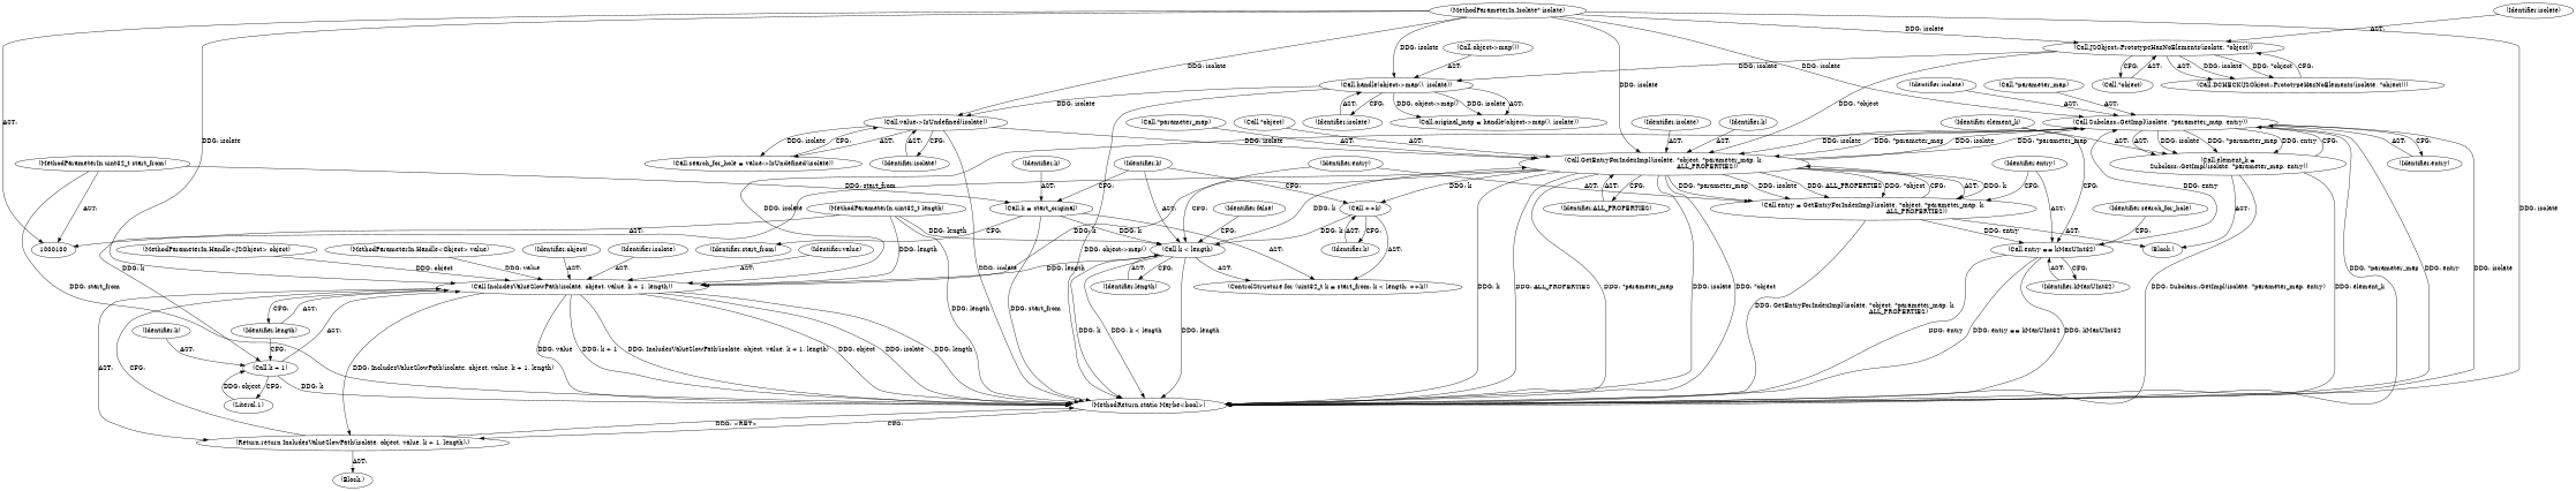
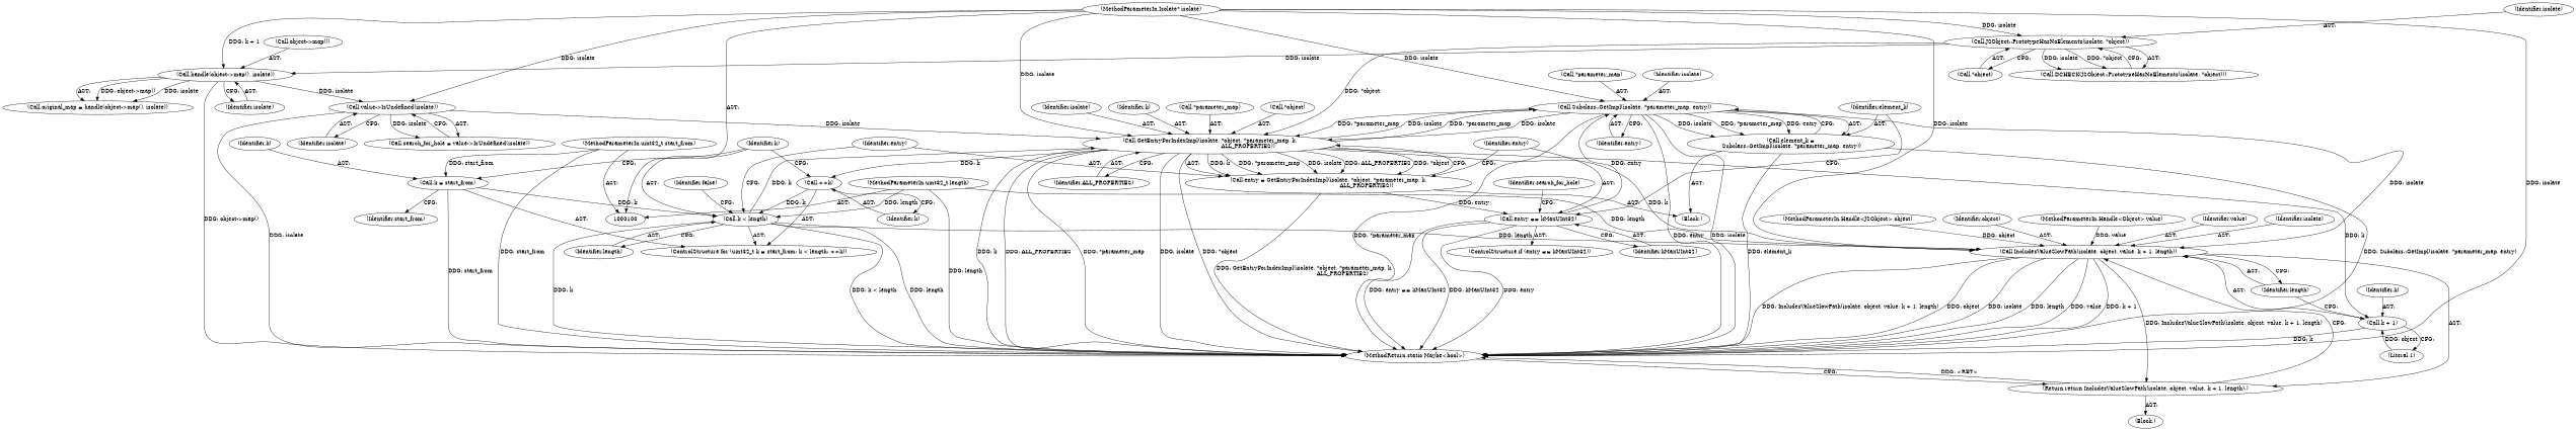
  digraph {
    n1 [label="(Call,Subclass::GetImpl(isolate, *parameter_map, entry))"]
    n2 [label="(Call,GetEntryForIndexImpl(isolate, *object, *parameter_map, k,\n                                             ALL_PROPERTIES))"]
    n3 [label="(Call,IncludesValueSlowPath(isolate, object, value, k + 1, length))"]
    n4 [label="(Call,element_k =\n Subclass::GetImpl(isolate, *parameter_map, entry))"]
    n5 [label="(Identifier,entry)"]
    n6 [label="(MethodReturn,static Maybe<bool>)"]
    n7 [label="(Call,entry = GetEntryForIndexImpl(isolate, *object, *parameter_map, k,\n                                             ALL_PROPERTIES))"]
    n8 [label="(Call,++k)"]
    n9 [label="(Call,k + 1)"]
    n10 [label="(Identifier,ALL_PROPERTIES)"]
    n11 [label="(Return,return IncludesValueSlowPath(isolate, object, value, k + 1, length);)"]
    n12 [label="(Identifier,length)"]
    n13 [label="(Block,)"]
    n14 [label="(Call,entry == kMaxUInt32)"]
    n15 [label="(Call,k < length)"]
    n16 [label="(ControlStructure,for (uint32_t k = start_from; k < length; ++k))"]
    n17 [label="(Identifier,k)"]
    n18 [label="(Literal,1)"]
    n19 [label="(MethodParameterIn,Isolate* isolate)"]
    n20 [label="(Call,value->IsUndefined(isolate))"]
    n21 [label="(Call,handle(object->map(), isolate))"]
    n22 [label="(Call,JSObject::PrototypeHasNoElements(isolate, *object))"]
    1000100
    n24 [label="(Call,search_for_hole = value->IsUndefined(isolate))"]
    n25 [label="(Identifier,isolate)"]
    n26 [label="(Call,original_map = handle(object->map(), isolate))"]
    n27 [label="(Identifier,isolate)"]
    n28 [label="(Call,DCHECK(JSObject::PrototypeHasNoElements(isolate, *object)))"]
    n29 [label="(Call,*object)"]
+   n30 [label="(ControlStructure,if (entry == kMaxUInt32))"]
    n31 [label="(Identifier,kMaxUInt32)"]
    n32 [label="(Identifier,length)"]
-   n33 [label="(Call,k = start_original)"]
+   n33 [label="(Call,k = start_from)"]
    n34 [label="(Identifier,start_from)"]
    n35 [label="(MethodParameterIn,uint32_t start_from)"]
    n36 [label="(MethodParameterIn,uint32_t length)"]
    n37 [label="(Block,)"]
    n38 [label="(MethodParameterIn,Handle<Object> value)"]
    n39 [label="(Call,object->map())"]
    n40 [label="(Identifier,value)"]
    n41 [label="(Identifier,isolate)"]
    n42 [label="(Call,*parameter_map)"]
    n43 [label="(Identifier,k)"]
    n44 [label="(Call,*parameter_map)"]
    n45 [label="(Identifier,k)"]
    n46 [label="(Identifier,isolate)"]
    n47 [label="(Identifier,entry)"]
    n48 [label="(Identifier,isolate)"]
    n49 [label="(Call,*object)"]
    n50 [label="(Identifier,element_k)"]
    n51 [label="(MethodParameterIn,Handle<JSObject> object)"]
    n52 [label="(Identifier,object)"]
    n53 [label="(Identifier,k)"]
    n54 [label="(Identifier,search_for_hole)"]
    n55 [label="(Identifier,isolate)"]
    n56 [label="(Identifier,false)"]
    n57 [label="(Identifier,k)"]
    n58 [label="(Identifier,entry)"]
    n1 -> n2 [label="DDG: isolate"]
    n1 -> n2 [label="DDG: *parameter_map"]
    n1 -> n3 [label="DDG: isolate"]
    n1 -> n4 [label="AST: "]
    n1 -> n4 [label="DDG: isolate"]
    n1 -> n4 [label="DDG: *parameter_map"]
    n1 -> n4 [label="DDG: entry"]
    n1 -> n5 [label="CFG: "]
    n1 -> n6 [label="DDG: *parameter_map"]
    n1 -> n6 [label="DDG: entry"]
    n1 -> n6 [label="DDG: isolate"]
    n2 -> n1 [label="DDG: isolate"]
    n2 -> n1 [label="DDG: *parameter_map"]
    n2 -> n3 [label="DDG: k"]
    n2 -> n6 [label="DDG: *parameter_map"]
    n2 -> n6 [label="DDG: isolate"]
    n2 -> n6 [label="DDG: *object"]
    n2 -> n6 [label="DDG: k"]
    n2 -> n6 [label="DDG: ALL_PROPERTIES"]
    n2 -> n7 [label="AST: "]
    n2 -> n7 [label="DDG: k"]
    n2 -> n7 [label="DDG: *parameter_map"]
    n2 -> n7 [label="DDG: isolate"]
    n2 -> n7 [label="DDG: ALL_PROPERTIES"]
    n2 -> n7 [label="DDG: *object"]
    n2 -> n8 [label="DDG: k"]
    n2 -> n9 [label="DDG: k"]
    n2 -> n10 [label="CFG: "]
    n3 -> n6 [label="DDG: IncludesValueSlowPath(isolate, object, value, k + 1, length)"]
    n3 -> n6 [label="DDG: object"]
    n3 -> n6 [label="DDG: isolate"]
    n3 -> n6 [label="DDG: length"]
    n3 -> n6 [label="DDG: value"]
    n3 -> n6 [label="DDG: k + 1"]
    n3 -> n11 [label="AST: "]
    n3 -> n11 [label="DDG: IncludesValueSlowPath(isolate, object, value, k + 1, length)"]
    n3 -> n12 [label="CFG: "]
    n4 -> n1 [label="CFG: "]
    n4 -> n6 [label="DDG: element_k"]
    n4 -> n6 [label="DDG: Subclass::GetImpl(isolate, *parameter_map, entry)"]
    n4 -> n13 [label="AST: "]
    n5 -> n1 [label="AST: "]
    n6 -> n11 [label="CFG: "]
    n7 -> n2 [label="CFG: "]
    n7 -> n6 [label="DDG: GetEntryForIndexImpl(isolate, *object, *parameter_map, k,\n                                             ALL_PROPERTIES)"]
    n7 -> n13 [label="AST: "]
    n7 -> n14 [label="DDG: entry"]
    n8 -> n15 [label="DDG: k"]
    n8 -> n16 [label="AST: "]
    n8 -> n17 [label="CFG: "]
    n9 -> n3 [label="AST: "]
    n9 -> n6 [label="DDG: k"]
    n9 -> n18 [label="CFG: "]
    n10 -> n2 [label="AST: "]
    n11 -> n3 [label="CFG: "]
    n11 -> n6 [label="DDG: <RET>"]
    n11 -> n37 [label="AST: "]
    n12 -> n3 [label="AST: "]
    n12 -> n9 [label="CFG: "]
    n14 -> n1 [label="DDG: entry"]
    n14 -> n6 [label="DDG: kMaxUInt32"]
    n14 -> n6 [label="DDG: entry"]
    n14 -> n6 [label="DDG: entry == kMaxUInt32"]
+   n14 -> n30 [label="AST: "]
    n14 -> n31 [label="CFG: "]
    n15 -> n2 [label="DDG: k"]
    n15 -> n3 [label="DDG: length"]
    n15 -> n6 [label="DDG: k"]
    n15 -> n6 [label="DDG: k < length"]
    n15 -> n6 [label="DDG: length"]
    n15 -> n16 [label="AST: "]
    n15 -> n32 [label="CFG: "]
    n17 -> n8 [label="AST: "]
    n18 -> n9 [label="DDG: object"]
    n19 -> n1 [label="DDG: isolate"]
    n19 -> n2 [label="DDG: isolate"]
    n19 -> n3 [label="DDG: isolate"]
    n19 -> n6 [label="DDG: isolate"]
    n19 -> n20 [label="DDG: isolate"]
-   n19 -> n21 [label="DDG: isolate"]
+   n19 -> n21 [label="DDG: k + 1"]
    n19 -> n22 [label="DDG: isolate"]
    n19 -> 1000100 [label="AST: "]
    n20 -> n2 [label="DDG: isolate"]
    n20 -> n6 [label="DDG: isolate"]
    n20 -> n24 [label="AST: "]
    n20 -> n24 [label="DDG: isolate"]
    n20 -> n25 [label="CFG: "]
    n21 -> n6 [label="DDG: object->map()"]
    n21 -> n20 [label="DDG: isolate"]
    n21 -> n26 [label="AST: "]
    n21 -> n26 [label="DDG: object->map()"]
    n21 -> n26 [label="DDG: isolate"]
    n21 -> n27 [label="CFG: "]
    n22 -> n2 [label="DDG: *object"]
    n22 -> n21 [label="DDG: isolate"]
    n22 -> n28 [label="AST: "]
    n22 -> n28 [label="DDG: isolate"]
    n22 -> n28 [label="DDG: *object"]
    n22 -> n29 [label="CFG: "]
    n24 -> n20 [label="CFG: "]
    n25 -> n20 [label="AST: "]
    n27 -> n21 [label="AST: "]
    n28 -> n22 [label="CFG: "]
    n29 -> n22 [label="AST: "]
    n31 -> n14 [label="AST: "]
    n32 -> n15 [label="AST: "]
    n33 -> n6 [label="DDG: start_from"]
    n33 -> n15 [label="DDG: k"]
    n33 -> n16 [label="AST: "]
    n33 -> n34 [label="CFG: "]
    n35 -> n6 [label="DDG: start_from"]
    n35 -> 1000100 [label="AST: "]
    n35 -> n33 [label="DDG: start_from"]
    n36 -> n3 [label="DDG: length"]
    n36 -> n6 [label="DDG: length"]
    n36 -> n15 [label="DDG: length"]
    n36 -> 1000100 [label="AST: "]
    n38 -> n3 [label="DDG: value"]
    n39 -> n21 [label="AST: "]
    n40 -> n3 [label="AST: "]
    n41 -> n1 [label="AST: "]
    n42 -> n2 [label="AST: "]
    n43 -> n33 [label="AST: "]
    n44 -> n1 [label="AST: "]
    n45 -> n8 [label="CFG: "]
    n45 -> n15 [label="AST: "]
    n45 -> n33 [label="CFG: "]
    n46 -> n3 [label="AST: "]
    n47 -> n7 [label="CFG: "]
    n47 -> n14 [label="AST: "]
    n48 -> n22 [label="AST: "]
    n49 -> n2 [label="AST: "]
    n50 -> n4 [label="AST: "]
    n50 -> n14 [label="CFG: "]
    n51 -> n3 [label="DDG: object"]
    n52 -> n3 [label="AST: "]
    n53 -> n9 [label="AST: "]
    n54 -> n14 [label="CFG: "]
    n55 -> n2 [label="AST: "]
    n56 -> n15 [label="CFG: "]
    n57 -> n2 [label="AST: "]
    n58 -> n7 [label="AST: "]
    n58 -> n15 [label="CFG: "]
  }
